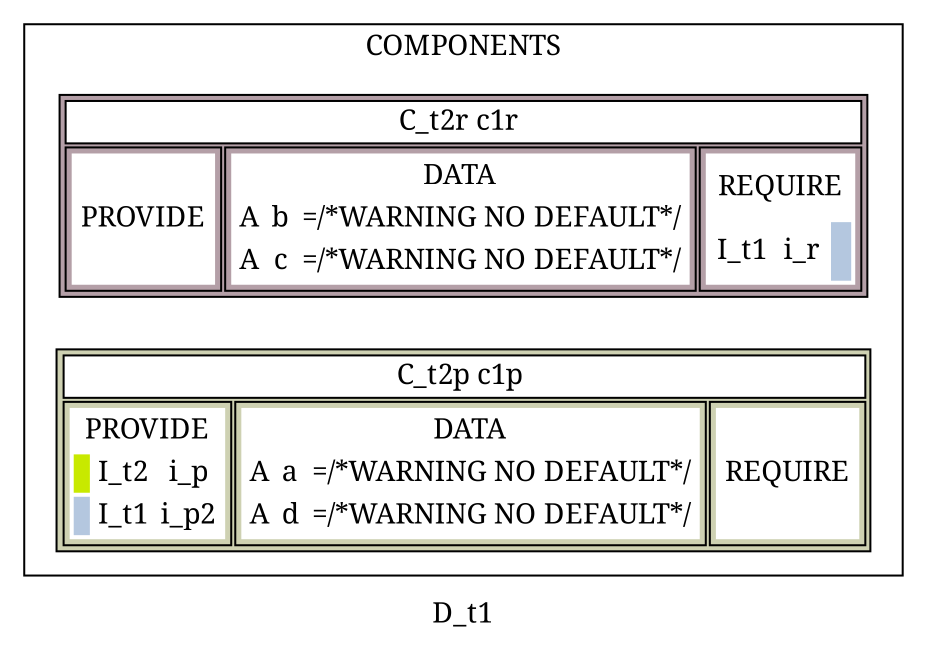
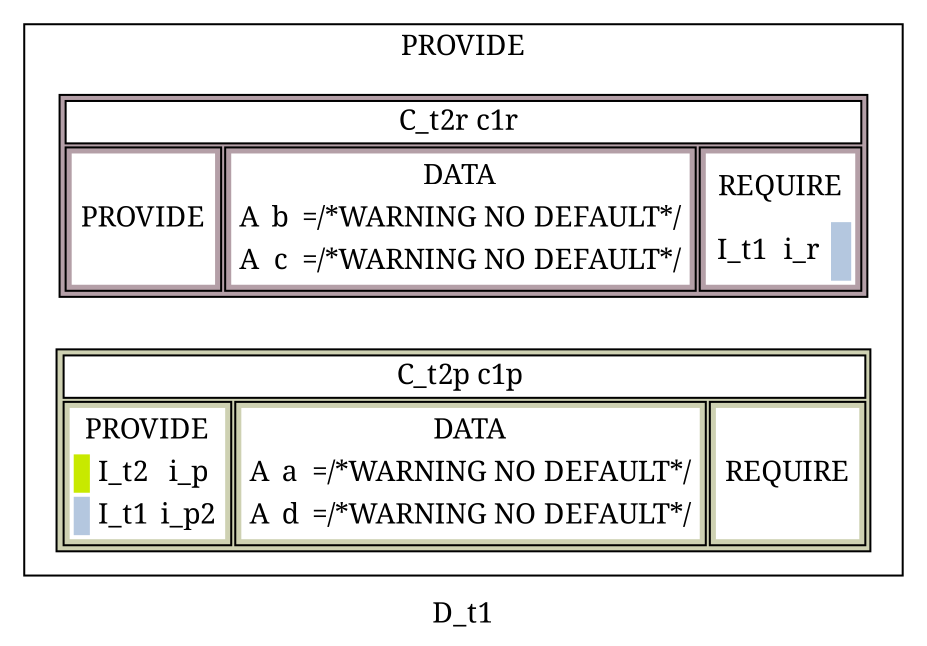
  digraph {
    label=D_t1
    rankdir=LR
    fontname="Noto Serif"
    node [shape=plaintext fontname="Noto Serif"]
    n1 [label=< <table bgcolor="#b49fa7">   <tr>   <td bgcolor="white" colspan="3" HREF="https://www.lapin.fr/C_t2r">C_t2r c1r </td>   </tr>    <tr>   <td>   <table bgcolor="white" BORDER="0">          <tr><td colspan="3">PROVIDE</td></tr>                        </table>   </td>    <td>   <table bgcolor="white" BORDER="0">          <tr><td colspan="3">DATA</td></tr>               <tr>     <td HREF="https://www.lapin.fr/A">A</td>     <td>b</td>     <td>=/*WARNING NO DEFAULT*/</td> </tr>      <tr>     <td HREF="https://www.lapin.fr/A">A</td>     <td>c</td>     <td>=/*WARNING NO DEFAULT*/</td> </tr>        </table>   </td>    <td>   <table bgcolor="white" BORDER="0">         <tr><td colspan="3">REQUIRE</td></tr>              <tr>     <td HREF="https://www.lapin.fr/I_t1">I_t1</td>     <td>i_r</td>     <td bgcolor="#b4c7df" PORT="i_r"> </td> </tr>           </table>   </td>   </tr>  </table> >]
    n2 [label=< <table bgcolor="#ced1b2">   <tr>   <td bgcolor="white" colspan="3" HREF="https://www.lapin.fr/C_t2p">C_t2p c1p </td>   </tr>    <tr>   <td>   <table bgcolor="white" BORDER="0">          <tr><td colspan="3">PROVIDE</td></tr>               <tr>     <td bgcolor="#c8e900" PORT="i_p"> </td>     <td HREF="https://www.lapin.fr/I_t2">I_t2</td>     <td>i_p</td> </tr>  <tr>     <td bgcolor="#b4c7df" PORT="i_p2"> </td>     <td HREF="https://www.lapin.fr/I_t1">I_t1</td>     <td>i_p2</td> </tr>           </table>   </td>    <td>   <table bgcolor="white" BORDER="0">          <tr><td colspan="3">DATA</td></tr>               <tr>     <td HREF="https://www.lapin.fr/A">A</td>     <td>a</td>     <td>=/*WARNING NO DEFAULT*/</td> </tr>      <tr>     <td HREF="https://www.lapin.fr/A">A</td>     <td>d</td>     <td>=/*WARNING NO DEFAULT*/</td> </tr>        </table>   </td>    <td>   <table bgcolor="white" BORDER="0">         <tr><td colspan="3">REQUIRE</td></tr>                       </table>   </td>   </tr>  </table> >]
    subgraph cluster_1 {
-     label=COMPONENTS
+     label=PROVIDE
      n1
      n2
    }
    subgraph cluster_2 {
      label="LINKS IN"
    }
    subgraph cluster_3 {
      label="LINKS OUT"
    }
  }
